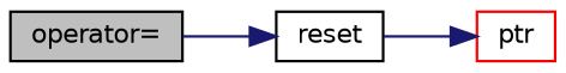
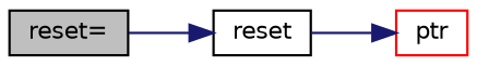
  digraph {
    rankdir=LR
    node [color=black fontname=Helvetica fontsize=10 shape=record]
    edge [color=midnightblue fontname=Helvetica fontsize=10 labelfontname=Helvetica labelfontsize=10 style=solid]
-   n1 [fillcolor=grey75 fontcolor=black height=0.2 label="operator=" style=filled width=0.4]
+   n1 [fillcolor=grey75 fontcolor=black height=0.2 label="reset=" style=filled width=0.4]
    n2 [height=0.2 label=reset width=0.4]
    n3 [color=red height=0.2 label=ptr width=0.4]
    n1 -> n2
    n2 -> n3
  }
